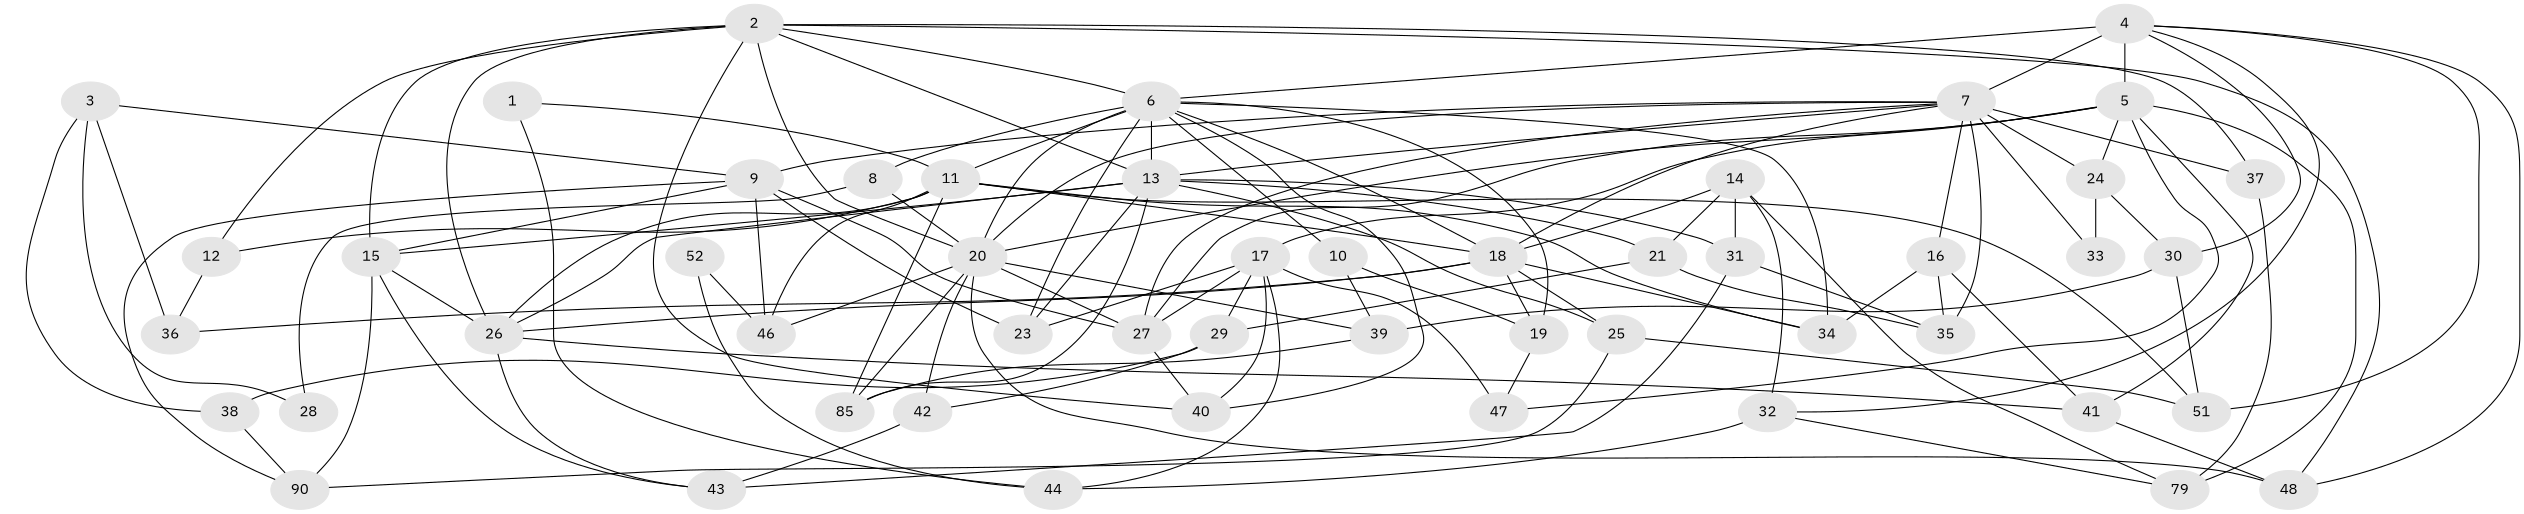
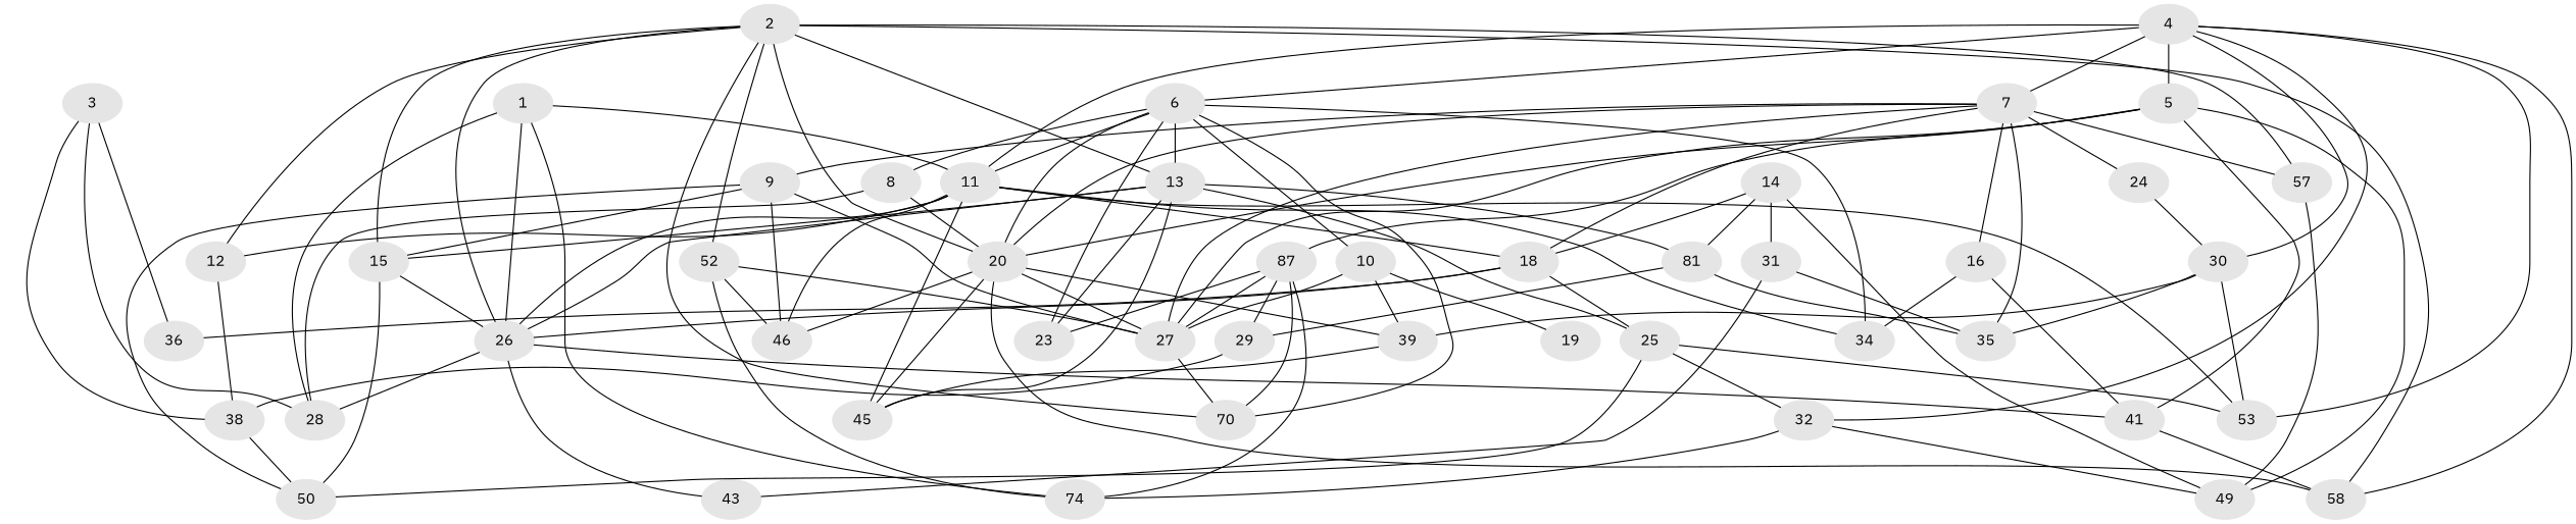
  graph {
    fontname="IBM Plex Sans"
    node [color=gray90 fontname="IBM Plex Sans" style=filled]
    edge [fontname="IBM Plex Sans" weight=1.0]
    1
    11
    26
    28
-   44
+   44 [label=74]
    12
-   51
+   51 [label=53]
    18
    34
    46
-   45 [label=85]
+   45
    41
    43
    2
    13
    15
    20
    n18 [label=52]
-   37
-   40
-   48
+   37 [label=57]
+   40 [label=70]
+   48 [label=58]
    38
    23
-   21
+   21 [label=81]
    31
    25
-   50 [label=90]
+   50
    27
    39
-   42
-   49 [label=79]
+   49
    3
    9
    36
    4
    5
    6
    7
    30
    32
-   17
+   17 [label=87]
    24
-   47
    8
    10
    19
-   33
    16
    35
    29
    14
    1 -- 11
+   1 -- 26
+   1 -- 28
    1 -- 44
    11 -- 26 [weight=2.0]
    11 -- 12
    11 -- 51
    11 -- 18 [weight=2.0]
    11 -- 34
    11 -- 46
    11 -- 45
+   26 -- 28
    26 -- 41
    26 -- 43
-   12 -- 36
+   12 -- 38
    18 -- 26
-   18 -- 34
    18 -- 25
    18 -- 36
-   18 -- 19
    41 -- 48
    2 -- 26
    2 -- 12 [weight=2.0]
    2 -- 13
    2 -- 15
    2 -- 20
-   2 -- 6
+   2 -- n18
    2 -- 37 [weight=2.0]
    2 -- 40
    2 -- 48
    13 -- 26 [weight=2.0]
    13 -- 45
    13 -- 15 [weight=2.0]
    13 -- 23
    13 -- 21
-   13 -- 31
    13 -- 25
    15 -- 26 [weight=2.0]
-   15 -- 43
    15 -- 50
    20 -- 46
    20 -- 45
    20 -- 48
    20 -- 27
    20 -- 39
-   20 -- 42 [weight=2.0]
    n18 -- 44
    n18 -- 46
+   n18 -- 27
    37 -- 49
    38 -- 50
    21 -- 35
    21 -- 29
    31 -- 43
    31 -- 35
    25 -- 51
    25 -- 50
-   14 -- 32
+   25 -- 32
    27 -- 40
    39 -- 45
-   42 -- 43
    3 -- 28
    3 -- 38
-   3 -- 9
    3 -- 36
    9 -- 46
    9 -- 15
-   9 -- 23
    9 -- 50
    9 -- 27 [weight=3.0]
+   4 -- 11
    4 -- 51
    4 -- 48
    4 -- 5 [weight=3.0]
    4 -- 6
    4 -- 7
    4 -- 30
    4 -- 32
    5 -- 41
    5 -- 20
    5 -- 27
    5 -- 49
    5 -- 17
-   5 -- 24
-   5 -- 47
    6 -- 11
-   6 -- 18
    6 -- 34
    6 -- 13
    6 -- 20
    6 -- 40
    6 -- 23
    6 -- 8 [weight=2.0]
    6 -- 10
-   6 -- 19
    7 -- 18
-   7 -- 13
    7 -- 20
    7 -- 37
    7 -- 27
    7 -- 9
    7 -- 24
-   7 -- 33 [weight=2.0]
    7 -- 16
    7 -- 35
    30 -- 51
    30 -- 39
    32 -- 44
    32 -- 49
    17 -- 44
    17 -- 40
    17 -- 23
    17 -- 27
-   17 -- 47 [weight=2.0]
    17 -- 29
    24 -- 30
-   24 -- 33
    8 -- 28
    8 -- 20
+   10 -- 27
    10 -- 39
    10 -- 19
-   19 -- 47
    16 -- 34
    16 -- 41
-   16 -- 35
+   30 -- 35
    29 -- 38
-   29 -- 42
    14 -- 18
    14 -- 21
    14 -- 31
    14 -- 49
  }
